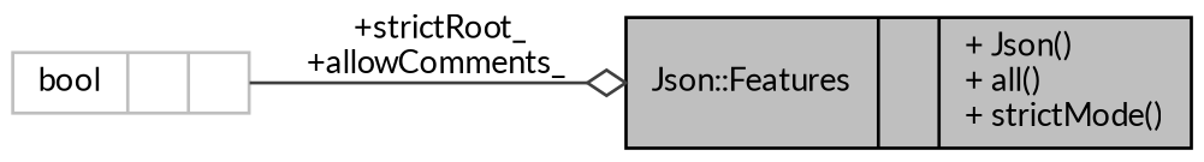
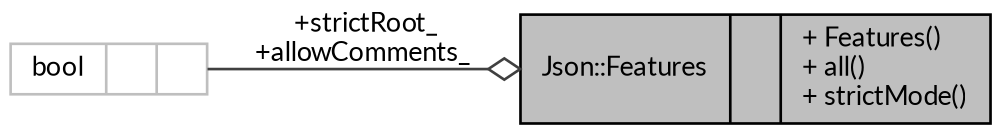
  digraph {
    rankdir=LR
    fontname=Lato
    node [fontname=Lato fontsize=10 shape=record style=filled]
-   n1 [color=black fillcolor=grey75 fontcolor=black height=0.2 label="{Json::Features\n||+ Json()\l+ all()\l+ strictMode()\l}" width=0.4]
+   n1 [color=black fillcolor=grey75 fontcolor=black height=0.2 label="{Json::Features\n||+ Features()\l+ all()\l+ strictMode()\l}" width=0.4]
    n2 [color=grey75 fillcolor=white height=0.2 label="{bool\n||}" width=0.4]
    n2 -> n1 [arrowhead=odiamond color=grey25 fontname=Lato fontsize=10 label=" +strictRoot_\n+allowComments_" labelfontname=FreeSans labelfontsize=10 style=solid]
  }
